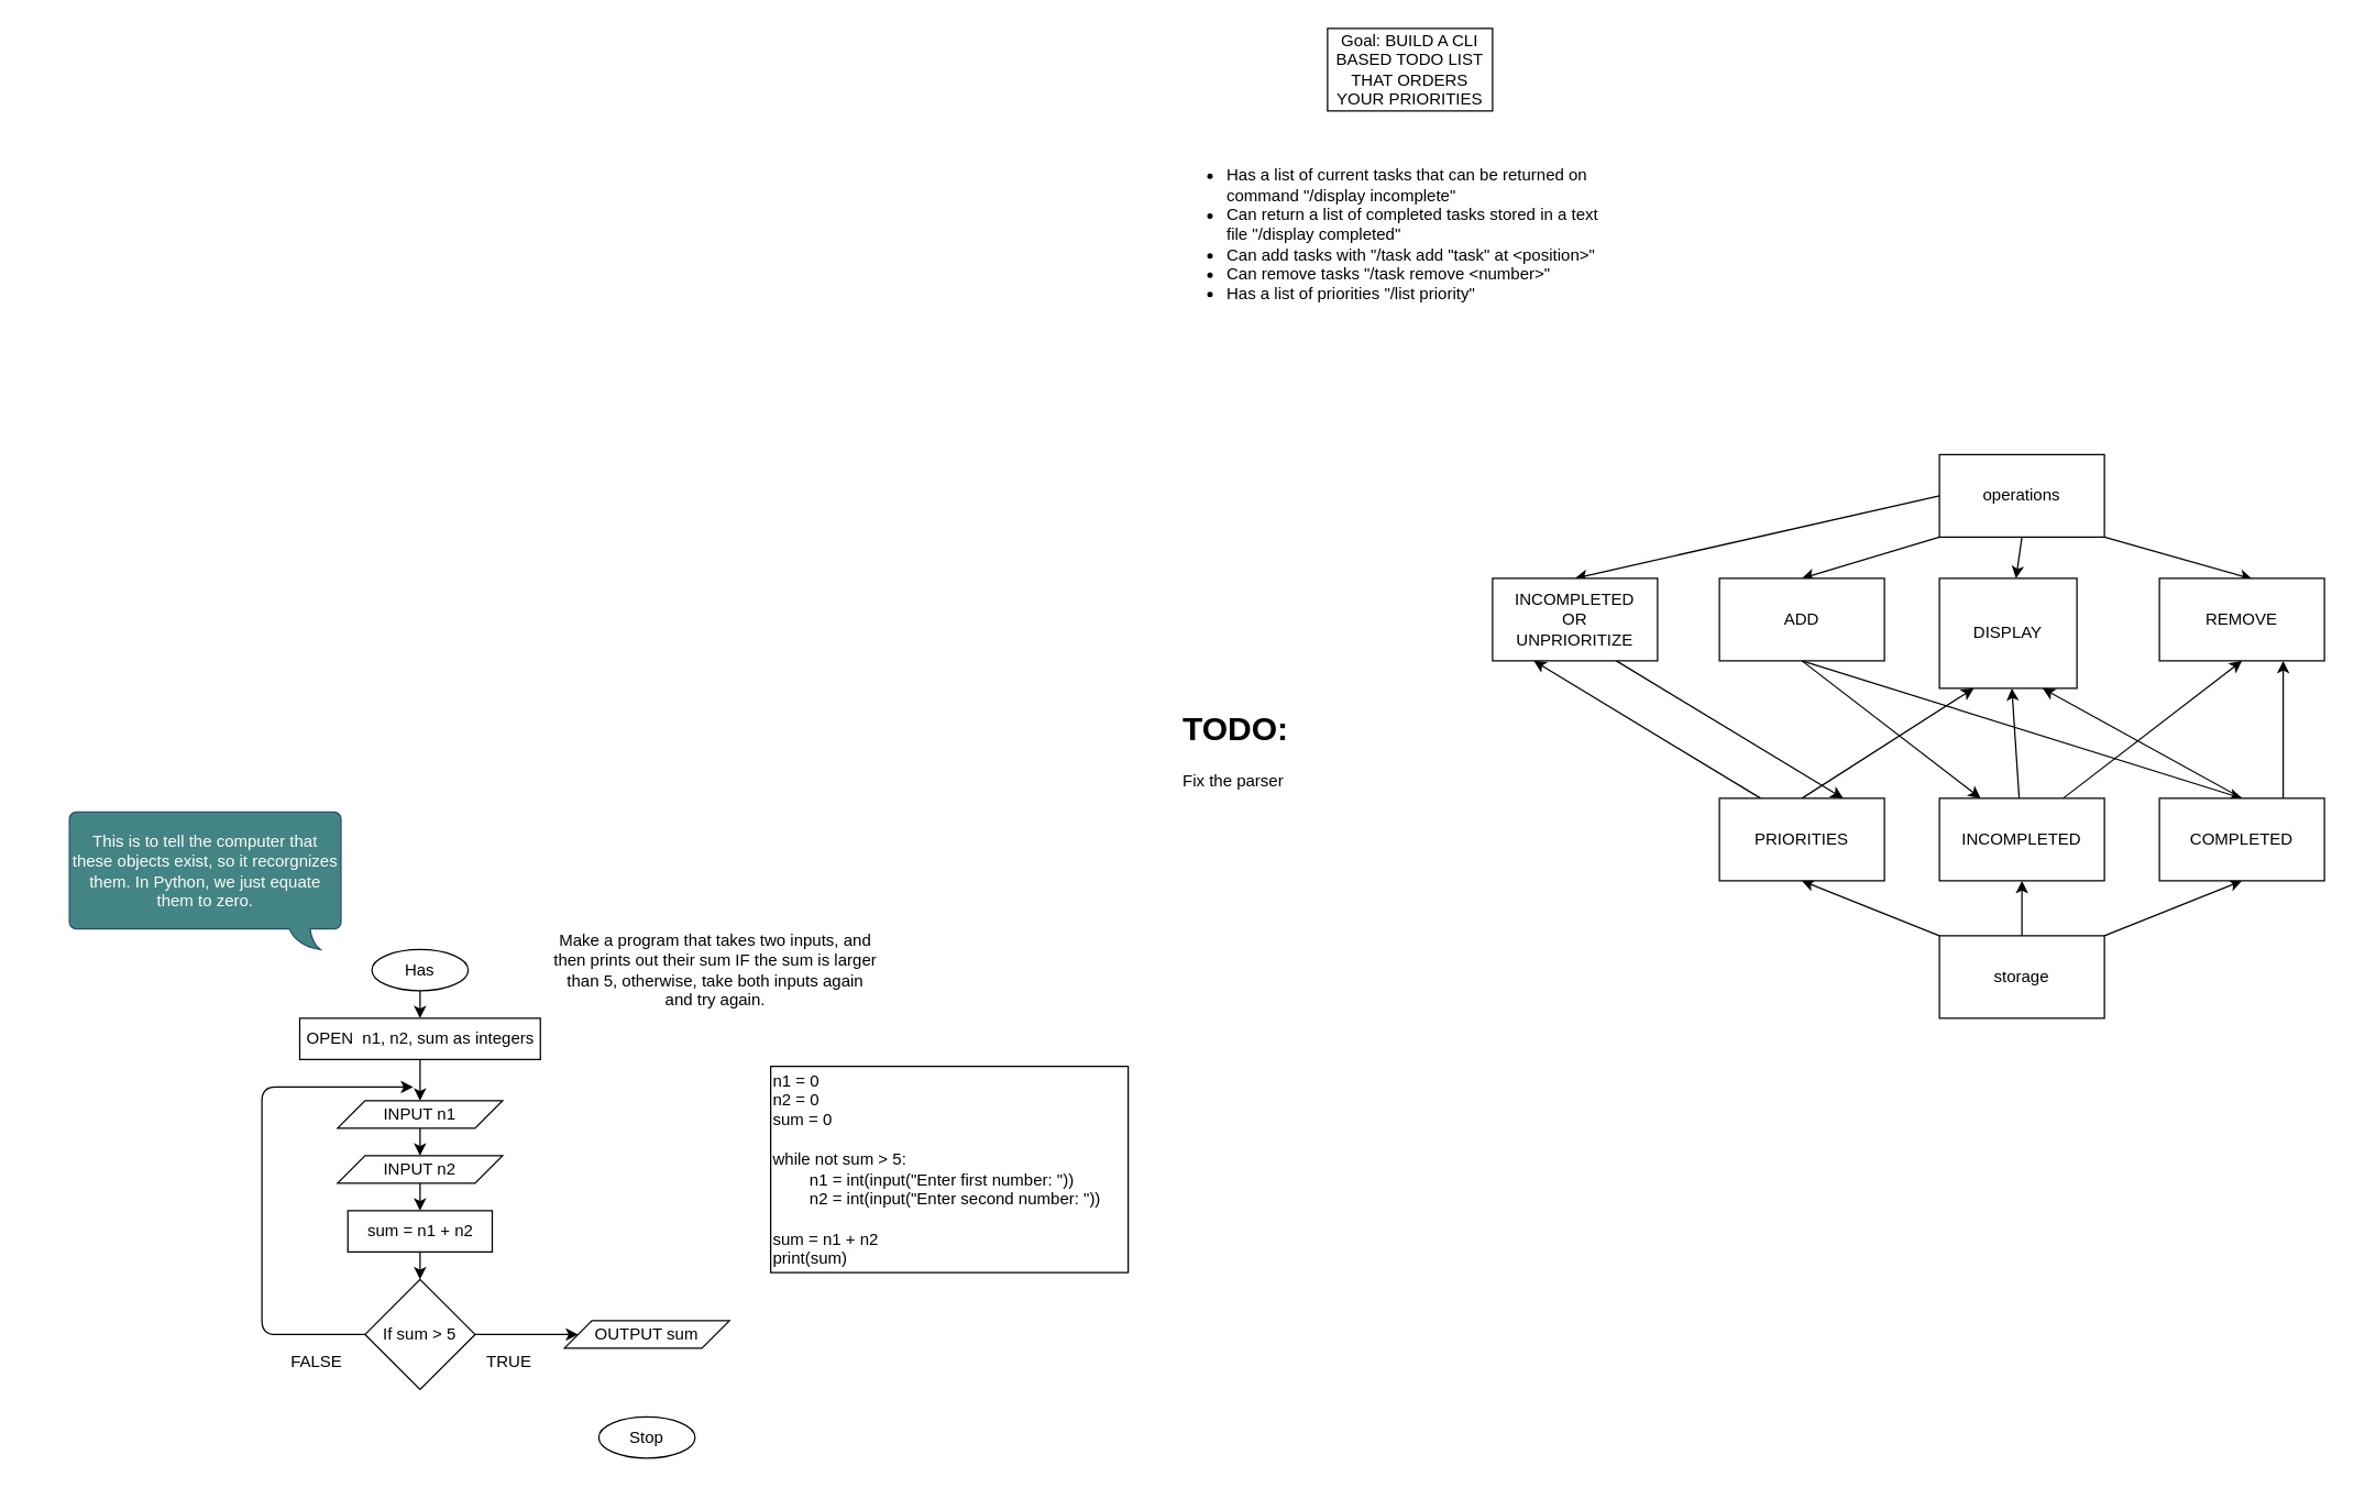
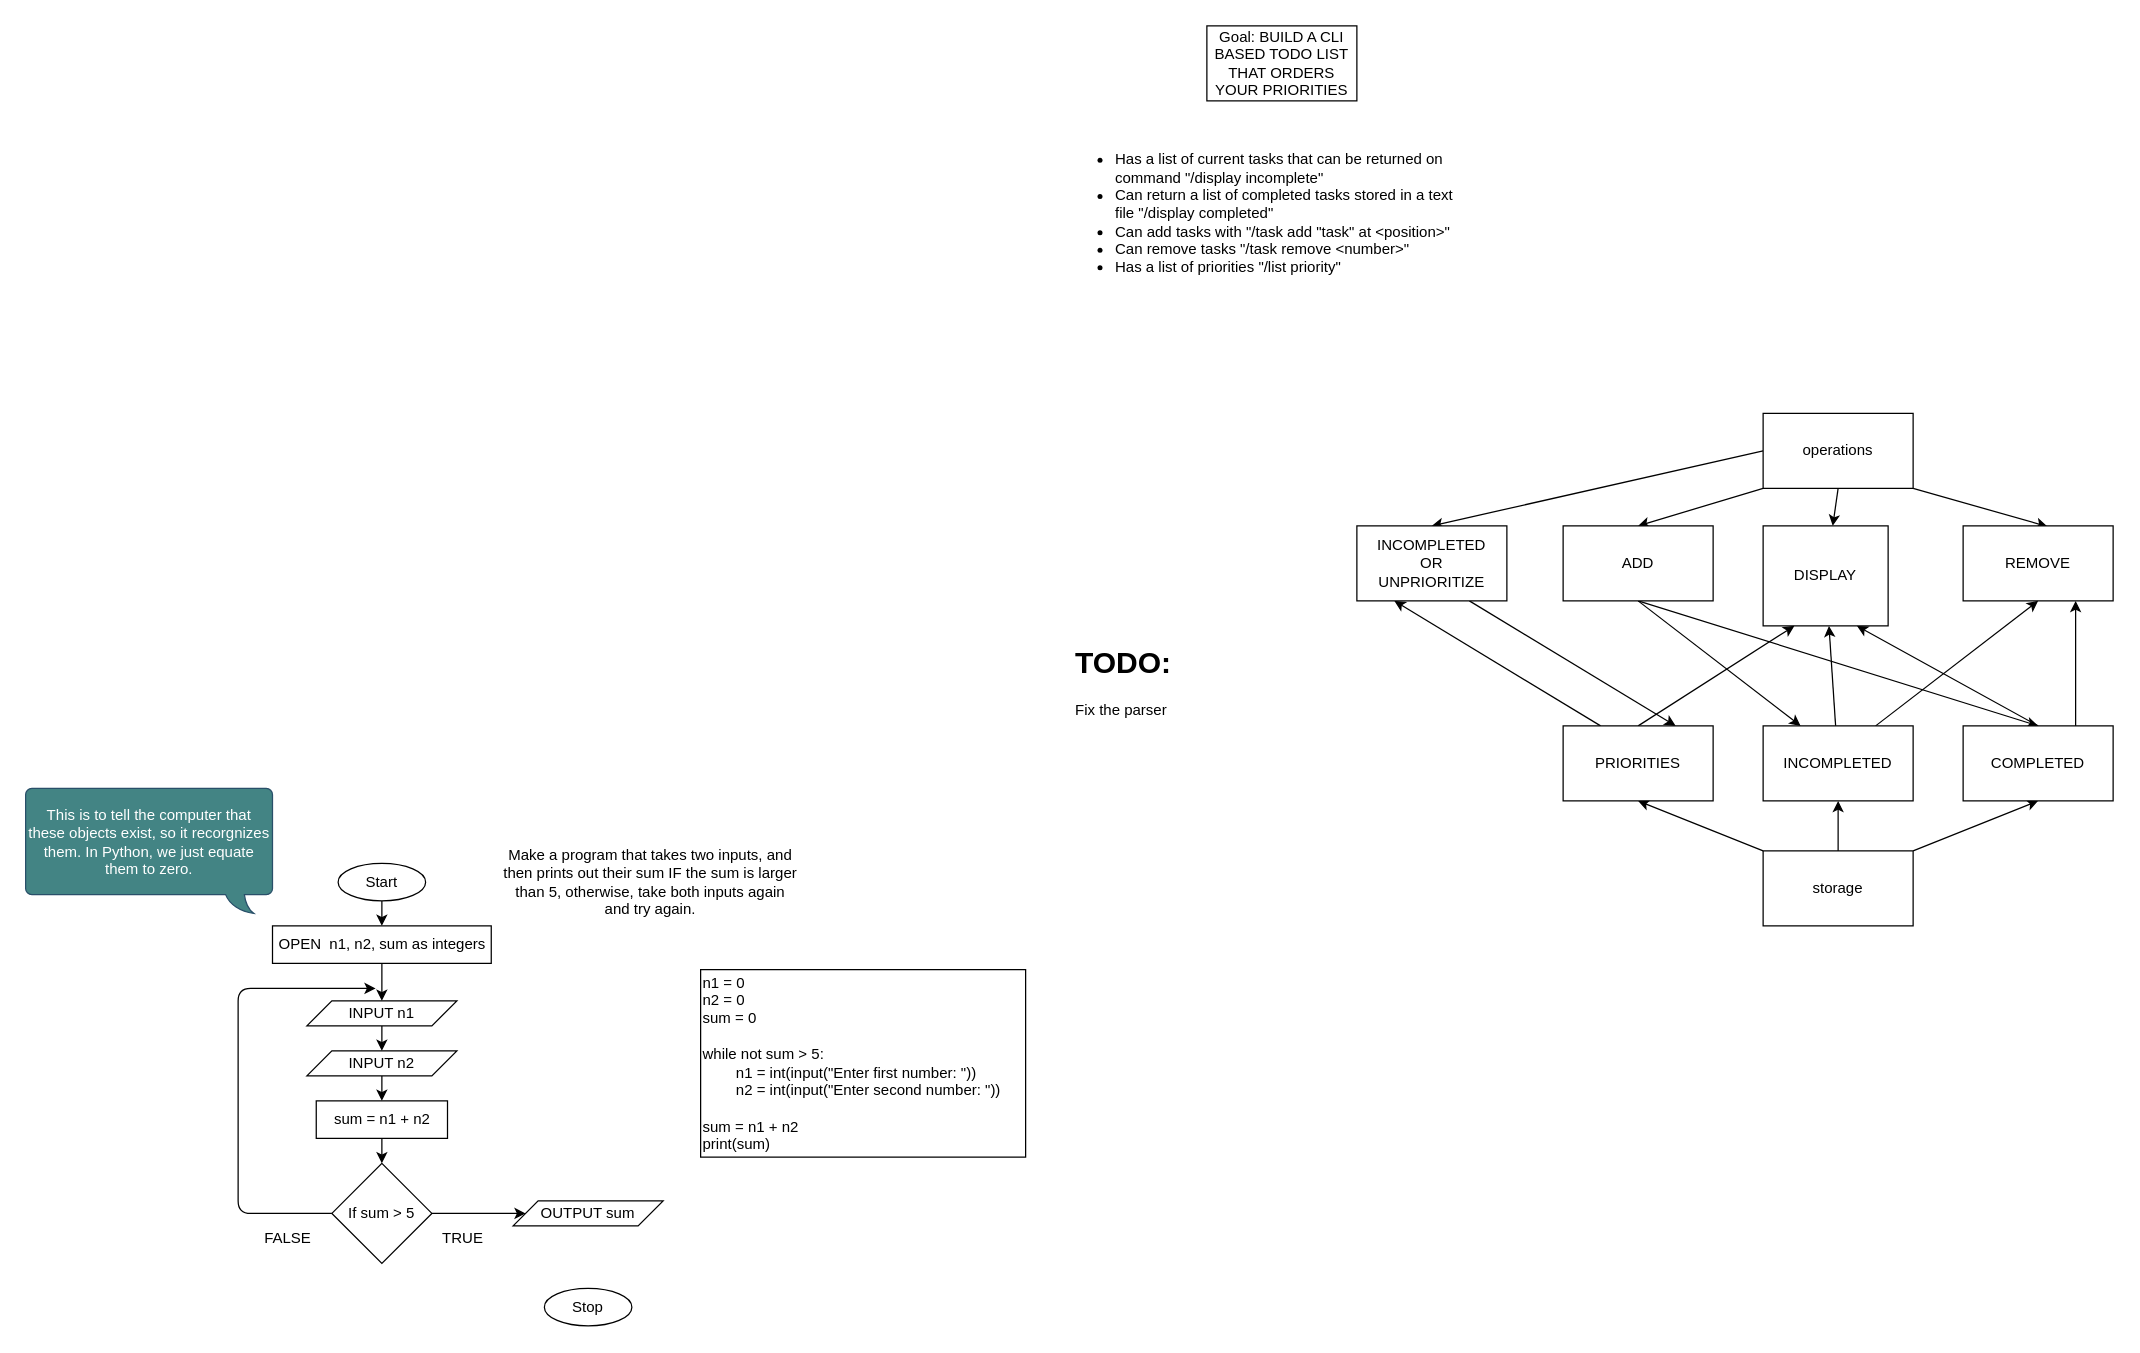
  <mxCell id="0" />
  <mxCell id="1" parent="0" />
  <mxCell id="2" value="Goal: BUILD A CLI BASED TODO LIST THAT ORDERS YOUR PRIORITIES" style="rounded=0;whiteSpace=wrap;html=1;" parent="1" vertex="1"><mxGeometry x="965" y="20" width="120" height="60" as="geometry" /></mxCell>
  <mxCell id="3" value="&lt;ul&gt;&lt;li&gt;Has a list of current tasks that can be returned on command &quot;/display incomplete&quot;&lt;/li&gt;&lt;li&gt;Can return a list of completed tasks stored in a text file &quot;/display completed&quot;&lt;/li&gt;&lt;li&gt;Can add tasks with &quot;/task add &quot;task&quot; at &amp;lt;position&amp;gt;&quot;&lt;/li&gt;&lt;li&gt;Can remove tasks &quot;/task remove &amp;lt;number&amp;gt;&quot;&lt;/li&gt;&lt;li&gt;Has a list of priorities &quot;/list priority&quot;&lt;/li&gt;&lt;/ul&gt;" style="text;strokeColor=none;fillColor=none;html=1;whiteSpace=wrap;verticalAlign=middle;overflow=hidden;" parent="1" vertex="1"><mxGeometry y="90" width="330" height="160" as="geometry" x="850" /></mxCell>
  <mxCell id="4" style="edgeStyle=none;html=1;exitX=1;exitY=1;exitDx=0;exitDy=0;entryX=0.562;entryY=0.008;entryDx=0;entryDy=0;entryPerimeter=0;" parent="1" source="8" target="12" edge="1"><mxGeometry relative="1" as="geometry" /></mxCell>
  <mxCell id="5" style="edgeStyle=none;html=1;exitX=0.5;exitY=1;exitDx=0;exitDy=0;" parent="1" source="8" target="13" edge="1"><mxGeometry relative="1" as="geometry" /></mxCell>
  <mxCell id="6" style="edgeStyle=none;html=1;exitX=0;exitY=1;exitDx=0;exitDy=0;entryX=0.5;entryY=0;entryDx=0;entryDy=0;" parent="1" source="8" target="11" edge="1"><mxGeometry relative="1" as="geometry" /></mxCell>
  <mxCell id="7" style="edgeStyle=none;html=1;exitX=0;exitY=0.5;exitDx=0;exitDy=0;entryX=0.5;entryY=0;entryDx=0;entryDy=0;" parent="1" source="8" target="28" edge="1"><mxGeometry relative="1" as="geometry" /></mxCell>
  <mxCell id="8" value="operations" style="rounded=0;whiteSpace=wrap;html=1;" parent="1" vertex="1"><mxGeometry x="1410" y="330" width="120" height="60" as="geometry" /></mxCell>
  <mxCell id="9" style="edgeStyle=none;html=1;exitX=0.5;exitY=1;exitDx=0;exitDy=0;entryX=0.25;entryY=0;entryDx=0;entryDy=0;" parent="1" source="11" target="23" edge="1"><mxGeometry relative="1" as="geometry" /></mxCell>
  <mxCell id="10" style="edgeStyle=none;html=1;exitX=0.5;exitY=1;exitDx=0;exitDy=0;entryX=0.5;entryY=0;entryDx=0;entryDy=0;" parent="1" source="11" target="26" edge="1"><mxGeometry relative="1" as="geometry" /></mxCell>
  <mxCell id="11" value="ADD" style="rounded=0;whiteSpace=wrap;html=1;" parent="1" vertex="1"><mxGeometry x="1250" y="420" width="120" height="60" as="geometry" /></mxCell>
  <mxCell id="12" value="REMOVE" style="rounded=0;whiteSpace=wrap;html=1;" parent="1" vertex="1"><mxGeometry x="1570" y="420" width="120" height="60" as="geometry" /></mxCell>
  <mxCell id="13" value="DISPLAY" style="rounded=0;whiteSpace=wrap;html=1;" parent="1" vertex="1"><mxGeometry x="1410" y="420" width="100" height="80" as="geometry" /></mxCell>
  <mxCell id="14" value="" style="edgeStyle=none;html=1;" parent="1" source="17" target="23" edge="1"><mxGeometry relative="1" as="geometry" /></mxCell>
  <mxCell id="15" style="edgeStyle=none;html=1;exitX=1;exitY=0;exitDx=0;exitDy=0;entryX=0.5;entryY=1;entryDx=0;entryDy=0;" parent="1" source="17" target="26" edge="1"><mxGeometry relative="1" as="geometry" /></mxCell>
  <mxCell id="16" style="edgeStyle=none;html=1;exitX=0;exitY=0;exitDx=0;exitDy=0;entryX=0.5;entryY=1;entryDx=0;entryDy=0;" parent="1" source="17" target="20" edge="1"><mxGeometry relative="1" as="geometry" /></mxCell>
  <mxCell id="17" value="storage" style="rounded=0;whiteSpace=wrap;html=1;" parent="1" vertex="1"><mxGeometry x="1410" y="680" width="120" height="60" as="geometry" /></mxCell>
  <mxCell id="18" style="edgeStyle=none;html=1;exitX=0.25;exitY=0;exitDx=0;exitDy=0;entryX=0.25;entryY=1;entryDx=0;entryDy=0;" parent="1" source="20" target="28" edge="1"><mxGeometry relative="1" as="geometry" /></mxCell>
  <mxCell id="19" style="edgeStyle=none;html=1;exitX=0.5;exitY=0;exitDx=0;exitDy=0;entryX=0.25;entryY=1;entryDx=0;entryDy=0;" parent="1" source="20" target="13" edge="1"><mxGeometry relative="1" as="geometry" /></mxCell>
  <mxCell id="20" value="PRIORITIES" style="rounded=0;whiteSpace=wrap;html=1;" parent="1" vertex="1"><mxGeometry x="1250" y="580" width="120" height="60" as="geometry" /></mxCell>
  <mxCell id="21" style="edgeStyle=none;html=1;exitX=0.75;exitY=0;exitDx=0;exitDy=0;entryX=0.5;entryY=1;entryDx=0;entryDy=0;" parent="1" source="23" target="12" edge="1"><mxGeometry relative="1" as="geometry" /></mxCell>
  <mxCell id="22" value="" style="edgeStyle=none;html=1;" parent="1" source="23" target="13" edge="1"><mxGeometry relative="1" as="geometry" /></mxCell>
  <mxCell id="23" value="INCOMPLETED" style="rounded=0;whiteSpace=wrap;html=1;" parent="1" vertex="1"><mxGeometry x="1410" y="580" width="120" height="60" as="geometry" /></mxCell>
  <mxCell id="24" style="edgeStyle=none;html=1;exitX=0.75;exitY=0;exitDx=0;exitDy=0;entryX=0.75;entryY=1;entryDx=0;entryDy=0;" parent="1" source="26" target="12" edge="1"><mxGeometry relative="1" as="geometry" /></mxCell>
  <mxCell id="25" style="edgeStyle=none;html=1;exitX=0.5;exitY=0;exitDx=0;exitDy=0;entryX=0.75;entryY=1;entryDx=0;entryDy=0;" parent="1" source="26" target="13" edge="1"><mxGeometry relative="1" as="geometry"><mxPoint x="1470" y="480" as="targetPoint" /></mxGeometry></mxCell>
  <mxCell id="26" value="COMPLETED" style="rounded=0;whiteSpace=wrap;html=1;" parent="1" vertex="1"><mxGeometry x="1570" y="580" width="120" height="60" as="geometry" /></mxCell>
  <mxCell id="27" style="edgeStyle=none;html=1;exitX=0.75;exitY=1;exitDx=0;exitDy=0;entryX=0.75;entryY=0;entryDx=0;entryDy=0;" parent="1" source="28" target="20" edge="1"><mxGeometry relative="1" as="geometry" /></mxCell>
  <mxCell id="28" value="INCOMPLETED&lt;br&gt;OR&lt;br&gt;UNPRIORITIZE" style="rounded=0;whiteSpace=wrap;html=1;" parent="1" vertex="1"><mxGeometry x="1085" y="420" width="120" height="60" as="geometry" /></mxCell>
  <mxCell id="29" value="&lt;h1&gt;TODO:&lt;/h1&gt;&lt;p&gt;Fix the parser&lt;span&gt;&amp;nbsp;&lt;/span&gt;&lt;/p&gt;" style="text;html=1;strokeColor=none;fillColor=none;spacing=5;spacingTop=-20;whiteSpace=wrap;overflow=hidden;rounded=0;" parent="1" vertex="1"><mxGeometry x="855" y="510" width="190" height="190" as="geometry" /></mxCell>
  <mxCell id="30" value="Make a program that takes two inputs, and then prints out their sum IF the sum is larger than 5, otherwise, take both inputs again and try again." style="text;html=1;strokeColor=none;fillColor=none;align=center;verticalAlign=middle;whiteSpace=wrap;rounded=0;" vertex="1" parent="1"><mxGeometry x="400" y="690" width="240" height="30" as="geometry" /></mxCell>
  <mxCell id="31" style="edgeStyle=none;html=1;exitX=0.5;exitY=1;exitDx=0;exitDy=0;entryX=0.5;entryY=0;entryDx=0;entryDy=0;" edge="1" parent="1" source="32" target="48"><mxGeometry relative="1" as="geometry" /></mxCell>
- <mxCell id="32" value="Has" style="ellipse;whiteSpace=wrap;html=1;" vertex="1" parent="1"><mxGeometry x="270" y="690" width="70" height="30" as="geometry" /></mxCell>
+ <mxCell id="32" value="Start" style="ellipse;whiteSpace=wrap;html=1;" vertex="1" parent="1"><mxGeometry x="270" y="690" width="70" height="30" as="geometry" /></mxCell>
  <mxCell id="33" style="edgeStyle=none;html=1;exitX=0.5;exitY=1;exitDx=0;exitDy=0;entryX=0.5;entryY=0;entryDx=0;entryDy=0;" edge="1" parent="1" source="34" target="36"><mxGeometry relative="1" as="geometry" /></mxCell>
  <mxCell id="34" value="INPUT n1" style="shape=parallelogram;perimeter=parallelogramPerimeter;whiteSpace=wrap;html=1;fixedSize=1;" vertex="1" parent="1"><mxGeometry x="245" y="800" width="120" height="20" as="geometry" /></mxCell>
  <mxCell id="35" style="edgeStyle=none;html=1;exitX=0.5;exitY=1;exitDx=0;exitDy=0;entryX=0.5;entryY=0;entryDx=0;entryDy=0;" edge="1" parent="1" source="36" target="38"><mxGeometry relative="1" as="geometry" /></mxCell>
  <mxCell id="36" value="INPUT n2" style="shape=parallelogram;perimeter=parallelogramPerimeter;whiteSpace=wrap;html=1;fixedSize=1;" vertex="1" parent="1"><mxGeometry x="245" y="840" width="120" height="20" as="geometry" /></mxCell>
  <mxCell id="37" style="edgeStyle=none;html=1;exitX=0.5;exitY=1;exitDx=0;exitDy=0;entryX=0.5;entryY=0;entryDx=0;entryDy=0;" edge="1" parent="1" source="38" target="42"><mxGeometry relative="1" as="geometry" /></mxCell>
  <mxCell id="38" value="sum = n1 + n2" style="rounded=0;whiteSpace=wrap;html=1;" vertex="1" parent="1"><mxGeometry x="252.5" y="880" width="105" height="30" as="geometry" /></mxCell>
  <mxCell id="39" value="OUTPUT sum" style="shape=parallelogram;perimeter=parallelogramPerimeter;whiteSpace=wrap;html=1;fixedSize=1;" vertex="1" parent="1"><mxGeometry x="410" y="960" width="120" height="20" as="geometry" /></mxCell>
  <mxCell id="40" value="Stop" style="ellipse;whiteSpace=wrap;html=1;" vertex="1" parent="1"><mxGeometry x="435" y="1030" width="70" height="30" as="geometry" /></mxCell>
  <mxCell id="41" value="" style="edgeStyle=none;html=1;" edge="1" parent="1" source="42" target="39"><mxGeometry relative="1" as="geometry" /></mxCell>
  <mxCell id="42" value="If sum &amp;gt; 5" style="rhombus;whiteSpace=wrap;html=1;" vertex="1" parent="1"><mxGeometry x="265" y="930" width="80" height="80" as="geometry" /></mxCell>
  <mxCell id="43" value="TRUE" style="text;html=1;strokeColor=none;fillColor=none;align=center;verticalAlign=middle;whiteSpace=wrap;rounded=0;" vertex="1" parent="1"><mxGeometry x="340" y="975" width="60" height="30" as="geometry" /></mxCell>
  <mxCell id="44" style="edgeStyle=none;html=1;exitX=0;exitY=0.5;exitDx=0;exitDy=0;" edge="1" parent="1" source="42"><mxGeometry relative="1" as="geometry"><mxPoint x="300" y="790" as="targetPoint" /><mxPoint x="240" y="970" as="sourcePoint" /><Array as="points"><mxPoint x="190" y="970" /><mxPoint x="190" y="790" /></Array></mxGeometry></mxCell>
  <mxCell id="45" value="FALSE" style="text;html=1;strokeColor=none;fillColor=none;align=center;verticalAlign=middle;whiteSpace=wrap;rounded=0;" vertex="1" parent="1"><mxGeometry x="200" y="975" width="60" height="30" as="geometry" /></mxCell>
  <mxCell id="46" value="n1 = 0&lt;br&gt;n2 = 0&lt;br&gt;sum = 0&lt;br&gt;&lt;br&gt;while not sum &amp;gt; 5:&lt;br&gt;&lt;span&gt;&#09;&lt;/span&gt;&lt;span&gt;&#09;&lt;/span&gt;&lt;span style=&quot;white-space: pre&quot;&gt;&#09;&lt;/span&gt;n1 = int(input(&quot;Enter first number: &quot;))&lt;br&gt;&lt;span&gt;&#09;&lt;/span&gt;&lt;span style=&quot;white-space: pre&quot;&gt;&#09;&lt;/span&gt;n2 = int(input(&quot;Enter second number: &quot;))&lt;br&gt;&lt;br&gt;sum = n1 + n2&lt;br&gt;print(sum)" style="rounded=0;whiteSpace=wrap;html=1;align=left;" vertex="1" parent="1"><mxGeometry x="560" y="775" width="260" height="150" as="geometry" /></mxCell>
  <mxCell id="47" style="edgeStyle=none;html=1;exitX=0.5;exitY=1;exitDx=0;exitDy=0;entryX=0.5;entryY=0;entryDx=0;entryDy=0;" edge="1" parent="1" source="48" target="34"><mxGeometry relative="1" as="geometry" /></mxCell>
  <mxCell id="48" value="OPEN&amp;nbsp; n1, n2, sum as integers" style="rounded=0;whiteSpace=wrap;html=1;" vertex="1" parent="1"><mxGeometry x="217.5" y="740" width="175" height="30" as="geometry" /></mxCell>
- <mxCell id="49" value="&lt;span&gt;&lt;font color=&quot;#ffffff&quot;&gt;This is to tell the computer that these objects exist, so it recorgnizes them. In Python, we just equate them to zero.&lt;/font&gt;&lt;/span&gt;" style="whiteSpace=wrap;html=1;shape=mxgraph.basic.roundRectCallout;dx=30;dy=15;size=5;boundedLbl=1;fontColor=#00FF00;fillColor=#438484;flipH=1;strokeColor=#294F69;" vertex="1" parent="1"><mxGeometry x="50" y="590" width="197.5" height="100" as="geometry" /></mxCell>
+ <mxCell id="49" value="&lt;span&gt;&lt;font color=&quot;#ffffff&quot;&gt;This is to tell the computer that these objects exist, so it recorgnizes them. In Python, we just equate them to zero.&lt;/font&gt;&lt;/span&gt;" style="whiteSpace=wrap;html=1;shape=mxgraph.basic.roundRectCallout;dx=30;dy=15;size=5;boundedLbl=1;fontColor=#00FF00;fillColor=#438484;flipH=1;strokeColor=#294F69;" vertex="1" parent="1"><mxGeometry x="20" y="630" width="197.5" height="100" as="geometry" /></mxCell>
